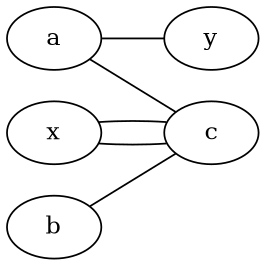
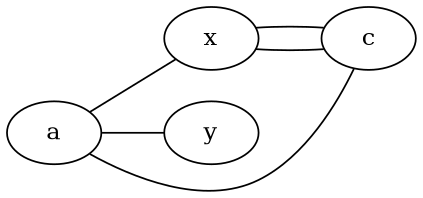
  graph {
    rankdir=LR
    a
    x
    y
    c
-   b
+   a -- x
    a -- y
    a -- c
    x -- c [w=10.0]
    x -- c [w=10.0]
-   b -- c
  }
